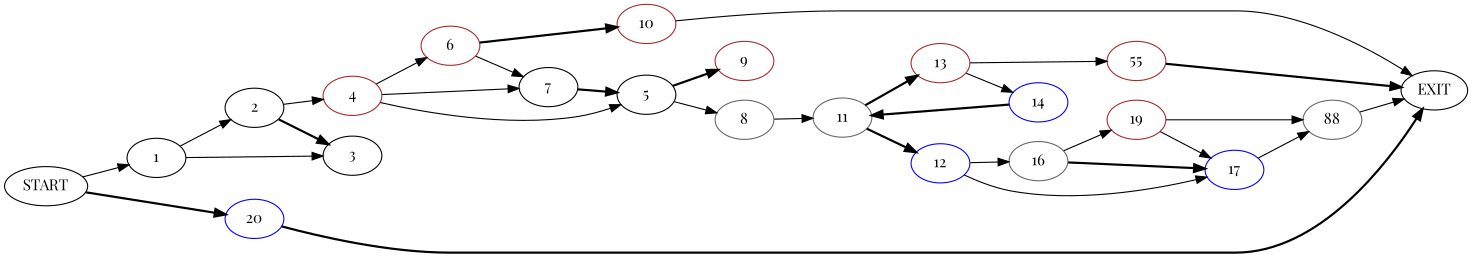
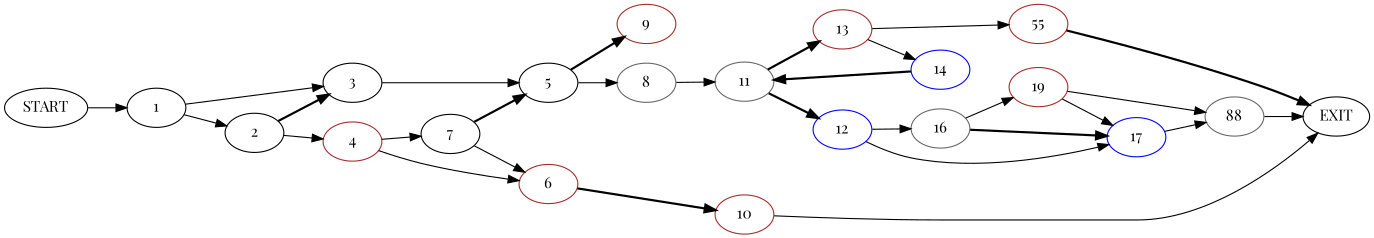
  digraph {
    fontname="Playfair Display"
    rankdir=LR
    node [color=black fontname="Playfair Display"]
    edge [fontname="Playfair Display" style=solid]
    n1 [label=START]
    1
-   20 [color=blue]
    2
    3
    n6 [label=EXIT]
    4 [color=brown]
    5
    6 [color=brown]
    7
    8 [color=gray40]
    9 [color=brown]
    10 [color=brown]
    11 [color=gray40]
    12 [color=blue]
    13 [color=brown]
    16 [color=gray40]
    17 [color=blue]
    14 [color=blue]
    n20 [color=brown label=55]
    19 [color=brown]
    n22 [color=gray40 label=88]
    n1 -> 1
-   n1 -> 20 [style=bold]
    1 -> 2
    1 -> 3
-   20 -> n6 [style=bold]
    2 -> 3 [style=bold]
    2 -> 4
-   4 -> 5
+   3 -> 5
    4 -> 6
    4 -> 7
    5 -> 8
    5 -> 9 [style=bold]
-   6 -> 7
+   7 -> 6
    6 -> 10 [style=bold]
    7 -> 5 [style=bold]
    8 -> 11
    10 -> n6
    11 -> 12 [style=bold]
    11 -> 13 [style=bold]
    12 -> 16
    12 -> 17
    13 -> 14
    13 -> n20
    16 -> 17 [style=bold]
    16 -> 19
    17 -> n22
    14 -> 11 [style=bold]
    n20 -> n6 [style=bold]
    19 -> 17
    19 -> n22
    n22 -> n6
  }
